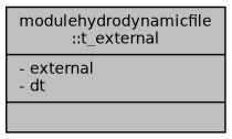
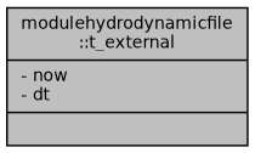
  digraph {
-   n1 [color=black fillcolor=grey75 fontcolor=black fontname=Helvetica fontsize=10 height=0.2 label="{modulehydrodynamicfile\l::t_external\n|- external\l- dt\l|}" shape=record style=filled width=0.4]
+   n1 [color=black fillcolor=grey75 fontcolor=black fontname=Helvetica fontsize=10 height=0.2 label="{modulehydrodynamicfile\l::t_external\n|- now\l- dt\l|}" shape=record style=filled width=0.4]
  }
